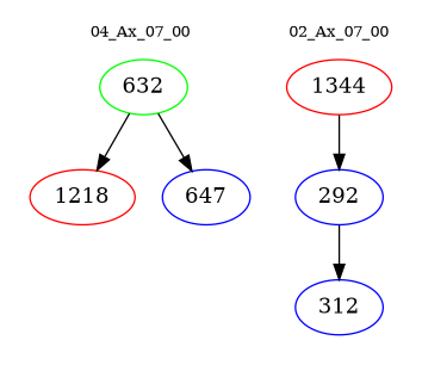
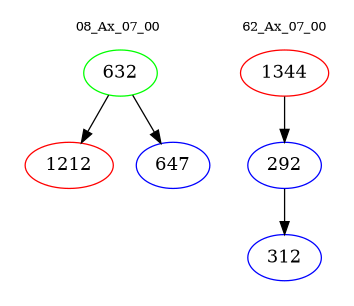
  digraph {
    node [color=blue]
    edge [color=black]
    n1 [color=green label=632]
-   n2 [color=red label=1218]
+   n2 [color=red label=1212]
    n3 [label=647]
    n4 [label=292]
    n5 [color=red label=1344]
    n6 [label=312]
    subgraph cluster_1 {
      color=white
      fontsize=10
-     label="04_Ax_07_00"
+     label="08_Ax_07_00"
      n1
      n2
      n3
    }
    subgraph cluster_2 {
      color=white
      fontsize=10
-     label="02_Ax_07_00"
+     label="62_Ax_07_00"
      n4
      n5
      n6
    }
    n1 -> n2
    n1 -> n3
    n4 -> n6
    n5 -> n4
  }
